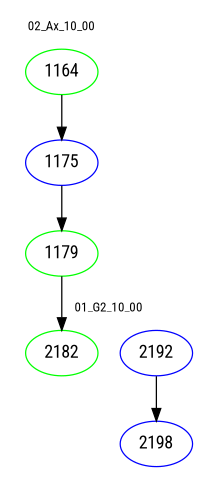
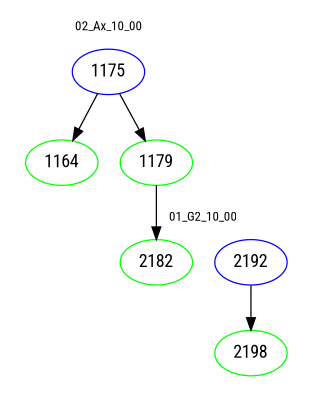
  digraph {
    fontname="Roboto Condensed"
    node [color=green fontname="Roboto Condensed"]
    edge [color=black fontname="Roboto Condensed"]
    n1 [color=blue label=1175]
    n2 [label=1164]
    n3 [label=1179]
    n4 [color=blue label=2192]
    n5 [label=2182]
-   n6 [color=blue label=2198]
+   n6 [label=2198]
    subgraph cluster_1 {
      color=white
      fontsize=10
      label="02_Ax_10_00"
      n1
      n2
      n3
    }
    subgraph cluster_2 {
      color=white
      fontsize=10
      label="01_G2_10_00"
      n4
      n5
      n6
    }
-   n2 -> n1
+   n1 -> n2
    n1 -> n3
    n3 -> n5
    n4 -> n6
  }
